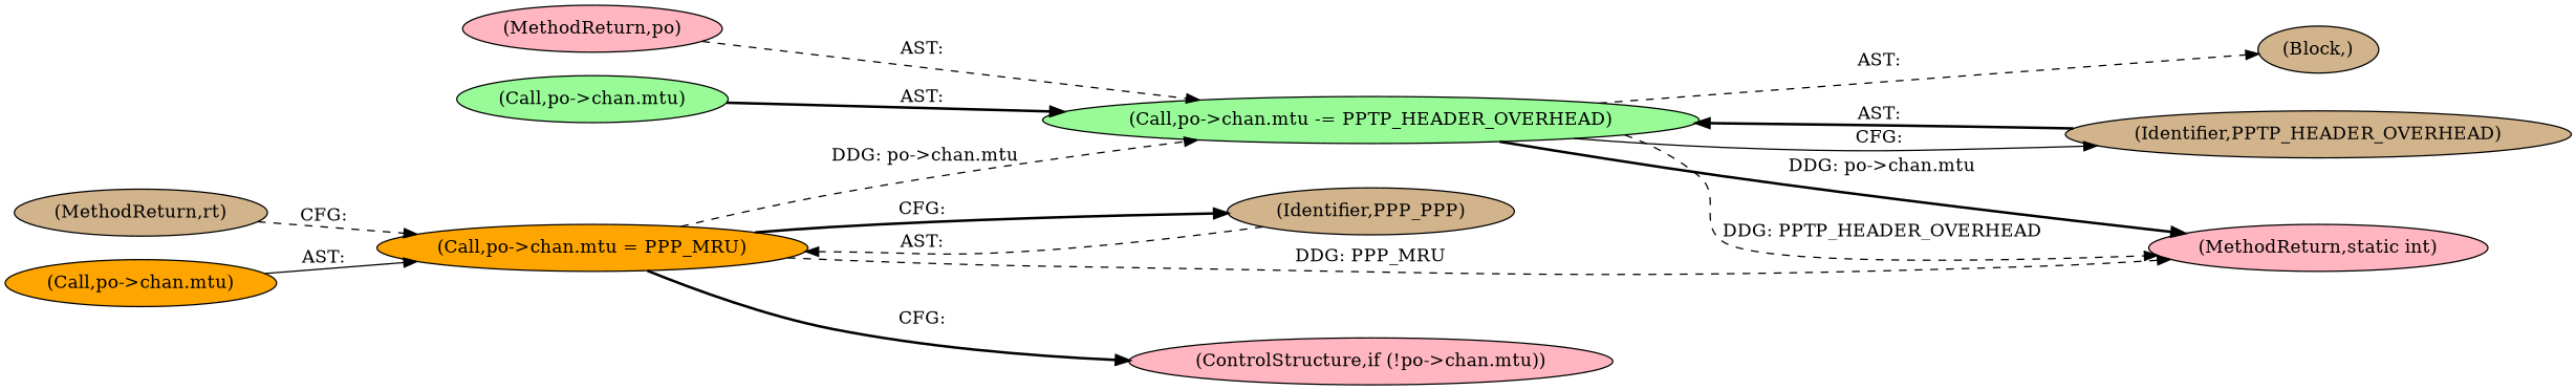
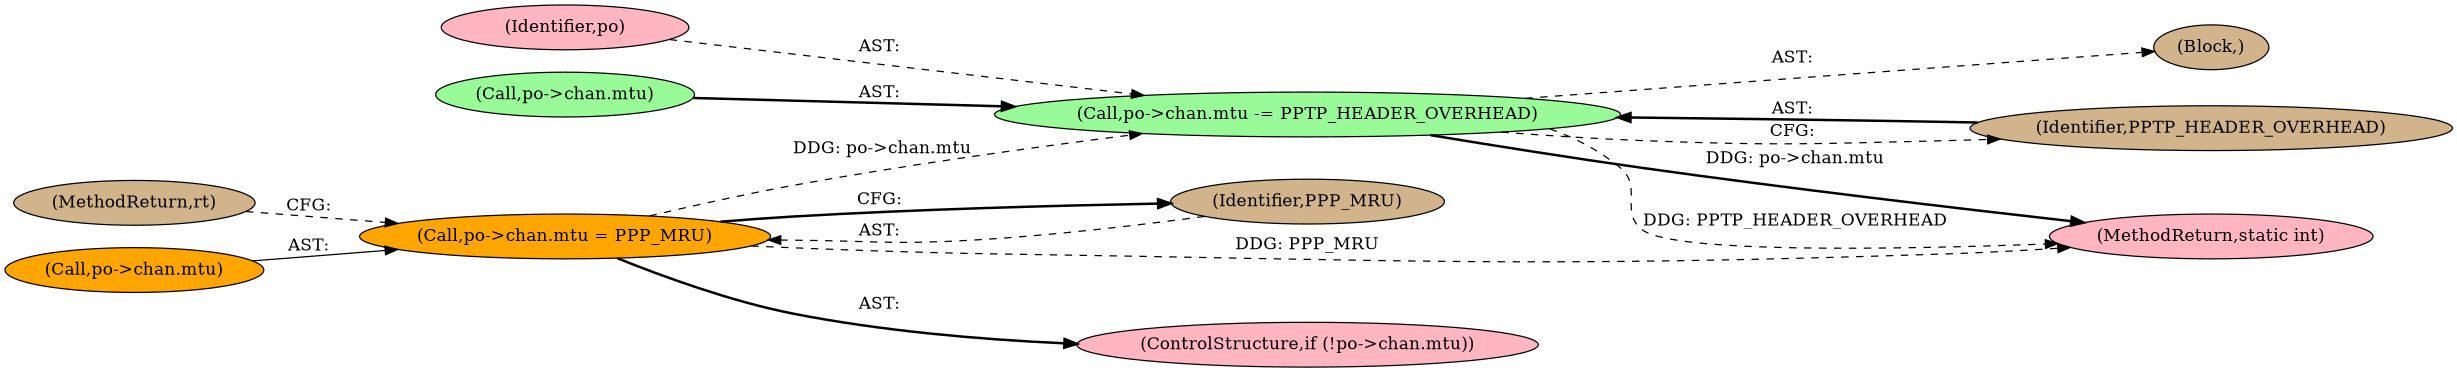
  digraph {
    rankdir=LR
    node [fillcolor=tan style=filled]
    edge [style=dashed]
    n1 [fillcolor=orange label="(Call,po->chan.mtu = PPP_MRU)"]
    n2 [fillcolor=palegreen label="(Call,po->chan.mtu -= PPTP_HEADER_OVERHEAD)"]
-   n3 [label="(Identifier,PPP_PPP)"]
+   n3 [label="(Identifier,PPP_MRU)"]
    n4 [fillcolor=lightpink label="(ControlStructure,if (!po->chan.mtu))"]
    n5 [fillcolor=lightpink label="(MethodReturn,static int)"]
    n6 [label="(Block,)"]
    n7 [label="(Identifier,PPTP_HEADER_OVERHEAD)"]
    n8 [label="(MethodReturn,rt)"]
-   n9 [fillcolor=lightpink label="(MethodReturn,po)"]
+   n9 [fillcolor=lightpink label="(Identifier,po)"]
    n10 [fillcolor=orange label="(Call,po->chan.mtu)"]
    n11 [fillcolor=palegreen label="(Call,po->chan.mtu)"]
    n1 -> n2 [label="DDG: po->chan.mtu"]
    n1 -> n3 [label="CFG: " style=bold]
-   n1 -> n4 [label="CFG: " style=bold]
+   n1 -> n4 [label="AST: " style=bold]
    n1 -> n5 [label="DDG: PPP_MRU"]
    n2 -> n5 [label="DDG: po->chan.mtu" style=bold]
    n2 -> n5 [label="DDG: PPTP_HEADER_OVERHEAD"]
    n2 -> n6 [label="AST: "]
-   n2 -> n7 [label="CFG: " style=solid]
+   n2 -> n7 [label="CFG: "]
    n3 -> n1 [label="AST: "]
    n7 -> n2 [label="AST: " style=bold]
    n8 -> n1 [label="CFG: "]
    n9 -> n2 [label="AST: "]
    n10 -> n1 [label="AST: " style=solid]
    n11 -> n2 [label="AST: " style=bold]
  }
